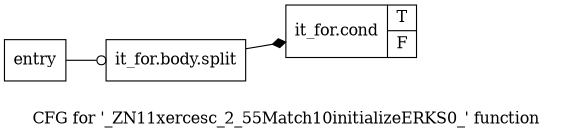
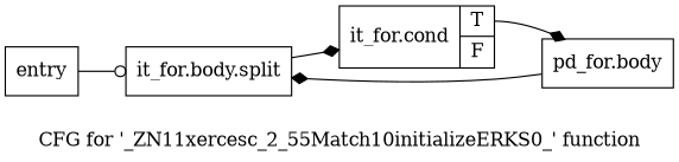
  digraph {
    label="CFG for '_ZN11xercesc_2_55Match10initializeERKS0_' function"
    rankdir=LR
    node [shape=record]
    edge [arrowhead=diamond]
    n1 [label="{entry}"]
    n2 [label="{it_for.body.split}"]
    n3 [label="{it_for.cond|{<s0>T|<s1>F}}"]
+   n4 [label="{pd_for.body}"]
    n1 -> n2 [arrowhead=odot]
    n2 -> n3
+   n3 -> n4 [tailport=s0]
+   n4 -> n2
  }
